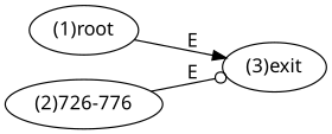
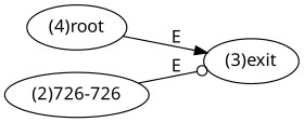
  digraph {
    fontname="Noto Sans"
    rankdir=LR
    node [fontname="Noto Sans"]
    edge [fontname="Noto Sans"]
-   n1 [label="(1)root"]
+   n1 [label="(4)root"]
    n2 [label="(3)exit"]
-   n3 [label="(2)726-776"]
+   n3 [label="(2)726-726"]
    n1 -> n2 [arrowhead=normal label=E]
    n3 -> n2 [arrowhead=odot label=E]
  }
